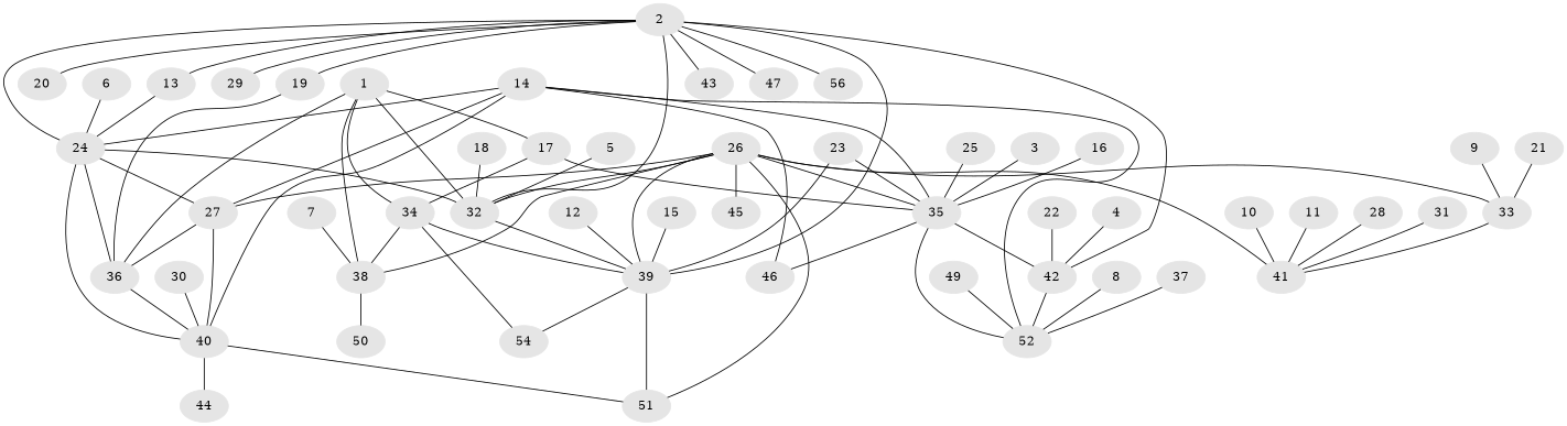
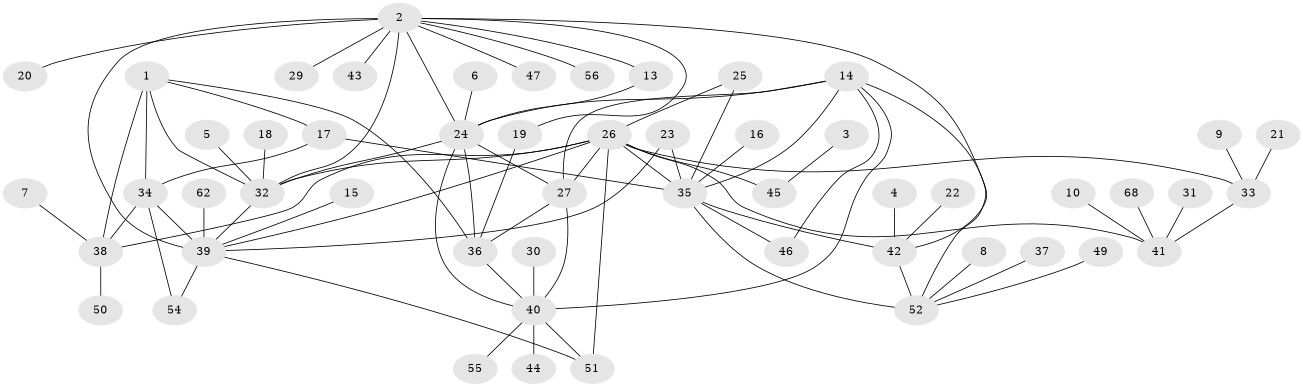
  graph {
    node [color=gray90 style=filled]
    edge [weight=1.0]
    1
    17
    32
    34
    36
    38
    35
    39
    54
    40
    50
    2
    13
    19
    20
    24
    29
    42
    43
    47
    n21 [label=56]
    27
    51
    52
    3
    46
    4
    5
    6
    7
    8
    9
    33
    41
    10
-   11
-   12
+   12 [label=62]
    14
    44
+   55
    15
    16
    18
    21
    22
    23
    25
    26
    45
-   28
+   28 [label=68]
    30
    31
    37
    49
    1 -- 17 [weight=2.0]
    1 -- 32
    1 -- 34 [weight=2.0]
    1 -- 36
    1 -- 38 [weight=2.0]
    17 -- 34
    17 -- 35
    32 -- 39
    34 -- 38
    34 -- 39
    34 -- 54
    36 -- 40
    38 -- 50
    35 -- 42 [weight=4.0]
    35 -- 52 [weight=2.0]
    35 -- 46
    39 -- 54
    39 -- 51
    40 -- 51
    40 -- 44
+   40 -- 55
    2 -- 32 [weight=3.0]
    2 -- 39 [weight=3.0]
    2 -- 13
    2 -- 19
    2 -- 20
    2 -- 24
    2 -- 29
    2 -- 42
    2 -- 43
    2 -- 47
    2 -- n21
    13 -- 24
    19 -- 36
    24 -- 32
    24 -- 36
    24 -- 40
    24 -- 27
    42 -- 52 [weight=2.0]
    27 -- 36
    27 -- 40
-   3 -- 35
+   3 -- 45
    4 -- 42
    5 -- 32
    6 -- 24
    7 -- 38
    8 -- 52
    9 -- 33
    33 -- 41 [weight=2.0]
    10 -- 41
-   11 -- 41
    12 -- 39
    14 -- 35
    14 -- 40
    14 -- 24
    14 -- 27
    14 -- 52
    14 -- 46
    15 -- 39
    16 -- 35
    18 -- 32
    21 -- 33
    22 -- 42
    23 -- 35
    23 -- 39
    25 -- 35
+   25 -- 26
    26 -- 32
    26 -- 38
    26 -- 35 [weight=2.0]
    26 -- 39
    26 -- 27
    26 -- 51
    26 -- 33 [weight=2.0]
    26 -- 41 [weight=4.0]
    26 -- 45
    28 -- 41
    30 -- 40
    31 -- 41
    37 -- 52
    49 -- 52
  }
